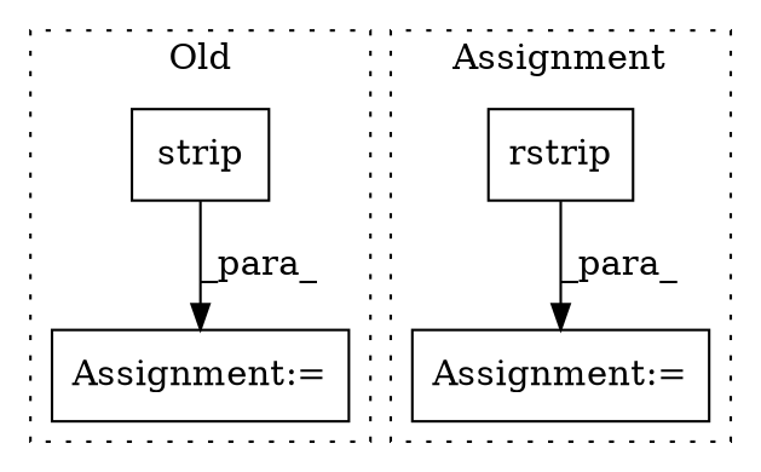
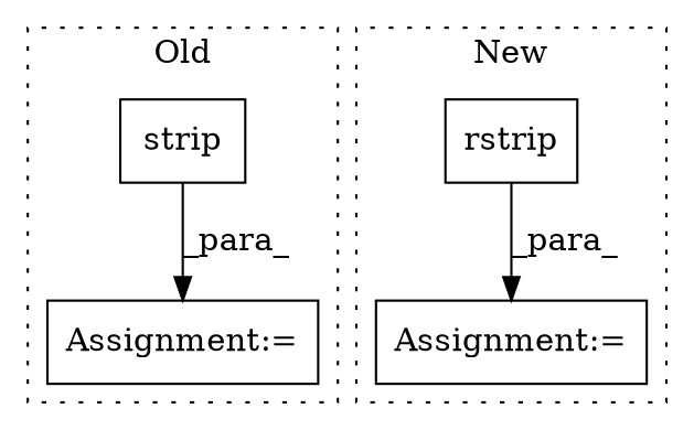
  digraph {
    node [a=32 l=1 shape=box]
    n1 [l=7 label=strip s=2343]
    n2 [a=7 label="Assignment:=" s=2331]
    n3 [l=8 label=rstrip s=7235]
    n4 [a=7 label="Assignment:=" s=7224]
    subgraph cluster_1 {
      label=Old
      style=dotted
      n1
      n2
    }
    subgraph cluster_2 {
-     label=Assignment
+     label=New
      style=dotted
      n3
      n4
    }
    n1 -> n2 [label=_para_]
    n3 -> n4 [label=_para_]
  }
